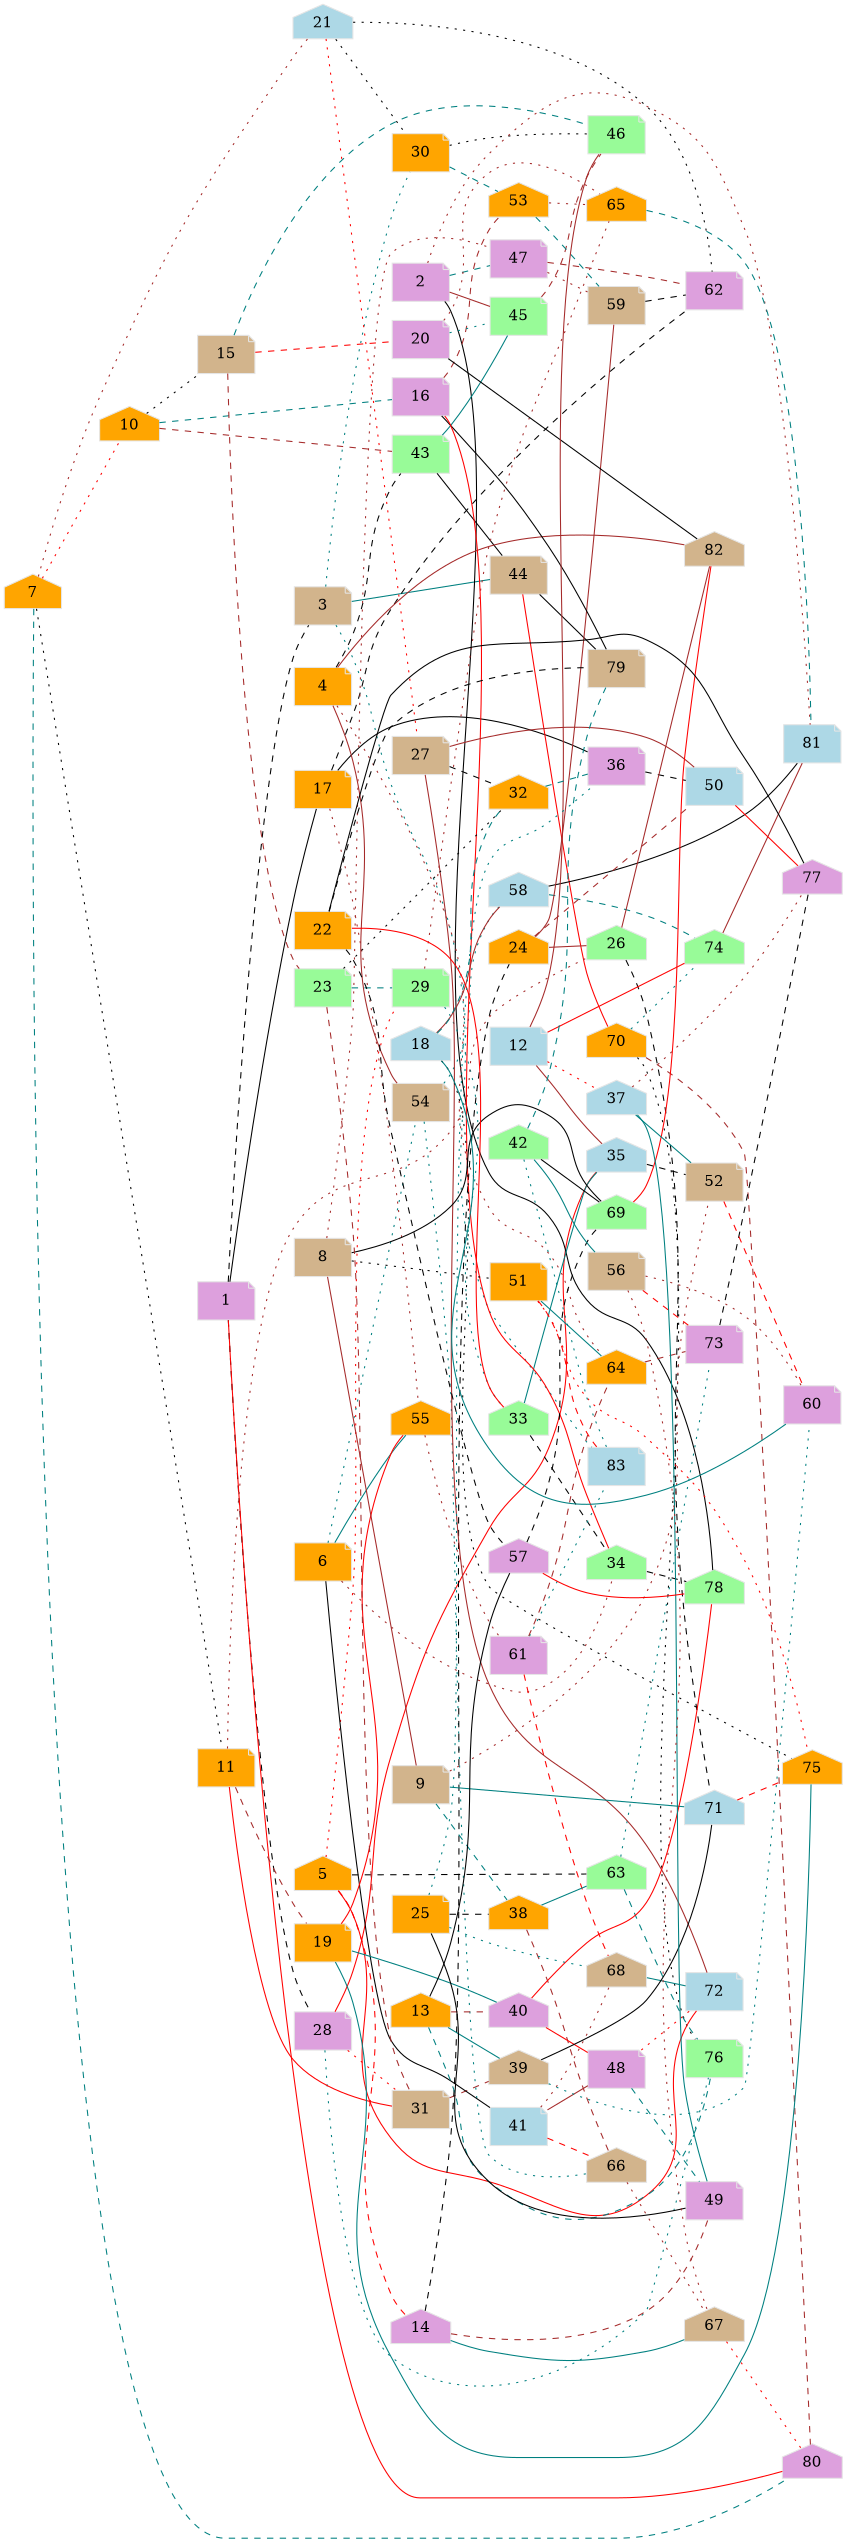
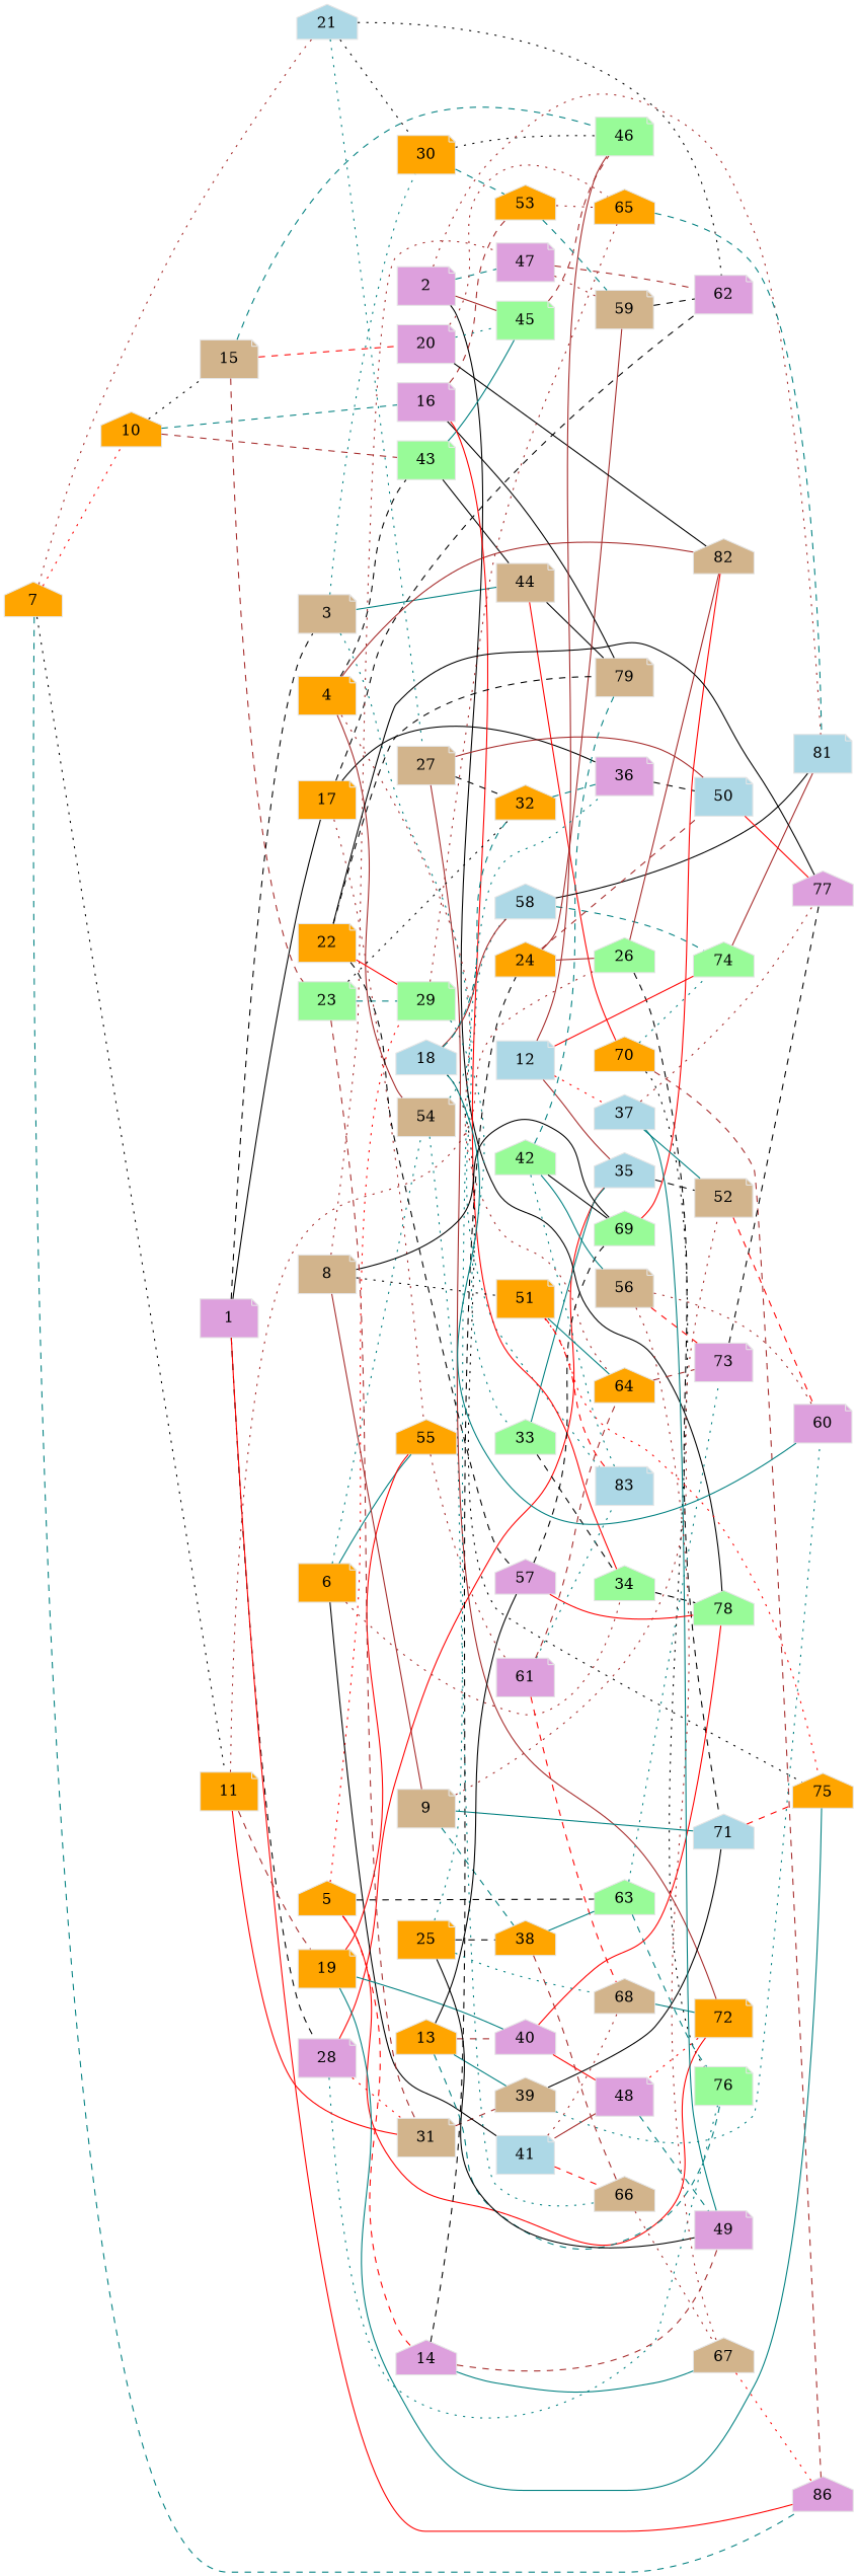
  graph {
    rankdir=LR
    node [color=gray90 fillcolor=orange shape=note style=filled]
    edge [color=teal style=solid]
    1 [fillcolor=plum]
    3 [fillcolor=tan]
    17
    28 [fillcolor=plum]
-   80 [fillcolor=plum shape=house]
+   80 [fillcolor=plum shape=house label=86]
    30
    44 [fillcolor=tan]
    83 [fillcolor=lightblue]
    55 [shape=house]
    36 [fillcolor=plum]
    62 [fillcolor=plum]
    31 [fillcolor=tan]
    35 [fillcolor=lightblue shape=house]
    76 [fillcolor=palegreen]
    2 [fillcolor=plum]
    45 [fillcolor=palegreen]
    47 [fillcolor=plum]
    78 [fillcolor=palegreen shape=house]
    81 [fillcolor=lightblue]
    46 [fillcolor=palegreen]
    59 [fillcolor=tan]
    53 [shape=house]
    79 [fillcolor=tan]
    70 [shape=house]
    43 [fillcolor=palegreen]
    4
    54 [fillcolor=tan]
    64 [shape=house]
    82 [fillcolor=tan shape=house]
    58 [fillcolor=lightblue shape=house]
    66 [fillcolor=tan shape=house]
    73 [fillcolor=plum]
    5 [shape=house]
    14 [fillcolor=plum shape=house]
    29 [fillcolor=palegreen]
    63 [fillcolor=palegreen shape=house]
-   72 [fillcolor=lightblue]
+   72
    24 [shape=house]
    49 [fillcolor=plum]
    67 [fillcolor=tan shape=house]
    65 [shape=house]
    33 [fillcolor=palegreen shape=house]
    6
    34 [fillcolor=palegreen shape=house]
    41 [fillcolor=lightblue]
    68 [fillcolor=tan shape=house]
    48 [fillcolor=plum]
    61 [fillcolor=plum]
    7 [shape=house]
    10 [shape=house]
    11
    21 [fillcolor=lightblue shape=house]
    15 [fillcolor=tan]
    16 [fillcolor=plum]
    19
    26 [fillcolor=palegreen shape=house]
    27 [fillcolor=tan]
    8 [fillcolor=tan]
    9 [fillcolor=tan]
    51
    69 [fillcolor=palegreen shape=house]
    38 [shape=house]
    52 [fillcolor=tan]
    71 [fillcolor=lightblue shape=house]
    75 [shape=house]
    60 [fillcolor=plum]
    20 [fillcolor=plum]
    23 [fillcolor=palegreen]
    40 [fillcolor=plum shape=house]
    39 [fillcolor=tan shape=house]
    12 [fillcolor=lightblue]
    37 [fillcolor=lightblue shape=house]
    74 [fillcolor=palegreen shape=house]
    77 [fillcolor=plum shape=house]
    13 [shape=house]
    57 [fillcolor=plum shape=house]
    50 [fillcolor=lightblue]
    32 [shape=house]
    18 [fillcolor=lightblue shape=house]
    22
    25
    42 [fillcolor=palegreen shape=house]
    56 [fillcolor=tan]
    1 -- 3 [color=black style=dashed]
    1 -- 17 [color=black]
    1 -- 28 [color=black style=dashed]
    1 -- 80 [color=red]
    3 -- 30 [style=dotted]
    3 -- 44
    3 -- 83 [style=dotted]
    17 -- 55 [color=brown style=dotted]
    17 -- 36 [color=black]
    17 -- 62 [color=black style=dashed]
    28 -- 31 [color=red style=dotted]
    28 -- 35 [color=red]
    28 -- 76 [style=dotted]
    30 -- 46 [color=black style=dotted]
    30 -- 53 [style=dashed]
    44 -- 79 [color=black]
    44 -- 70 [color=red]
    55 -- 61 [color=brown style=dotted]
    36 -- 50 [color=black style=dashed]
    31 -- 39 [color=brown style=dashed]
    35 -- 52 [color=black style=dashed]
    2 -- 45 [color=brown]
    2 -- 47 [style=dashed]
    2 -- 78 [color=black]
    2 -- 81 [color=brown style=dotted]
    45 -- 46 [color=brown style=dashed]
    47 -- 62 [color=brown style=dashed]
    47 -- 59 [color=brown style=dotted]
    59 -- 62 [color=black style=dashed]
    53 -- 59 [style=dashed]
    53 -- 65 [color=brown style=dotted]
    70 -- 80 [color=brown style=dashed]
    70 -- 76 [color=black style=dotted]
    70 -- 74 [style=dotted]
    43 -- 44 [color=black]
    43 -- 45
    4 -- 43 [color=black style=dashed]
    4 -- 54 [color=brown]
    4 -- 64 [color=brown style=dotted]
    4 -- 82 [color=brown]
    54 -- 58 [style=dotted]
    54 -- 66 [style=dotted]
    64 -- 73 [color=brown style=dashed]
    58 -- 81 [color=black]
    58 -- 74 [style=dashed]
    66 -- 67 [color=brown style=dotted]
    73 -- 77 [color=black style=dashed]
    5 -- 14 [color=red style=dashed]
    5 -- 29 [color=red style=dotted]
    5 -- 63 [color=black style=dashed]
    5 -- 72 [color=red]
    14 -- 24 [color=black style=dashed]
    14 -- 49 [color=brown style=dashed]
    14 -- 67
    29 -- 65 [color=brown style=dotted]
    29 -- 33 [style=dotted]
    63 -- 76 [style=dashed]
    63 -- 73 [style=dotted]
    24 -- 59 [color=brown]
    24 -- 26 [color=brown]
    24 -- 50 [color=brown style=dashed]
    67 -- 80 [color=red style=dotted]
    65 -- 81 [style=dashed]
    33 -- 35
    33 -- 34 [color=black style=dashed]
    6 -- 55
    6 -- 54 [style=dotted]
    6 -- 34 [color=brown style=dotted]
    6 -- 41 [color=black]
    34 -- 78 [color=black style=dashed]
    41 -- 66 [color=red style=dashed]
    41 -- 68 [color=brown style=dotted]
    41 -- 48 [color=brown]
    68 -- 72
    48 -- 72 [color=red style=dotted]
    48 -- 49 [style=dashed]
    61 -- 83 [style=dotted]
    61 -- 64 [color=brown style=dashed]
    61 -- 68 [color=red style=dashed]
    7 -- 80 [style=dashed]
    7 -- 10 [color=red style=dotted]
    7 -- 11 [color=black style=dotted]
    7 -- 21 [color=brown style=dotted]
    10 -- 43 [color=brown style=dashed]
    10 -- 15 [color=black style=dotted]
    10 -- 16 [style=dashed]
    11 -- 31 [color=red]
    11 -- 19 [color=brown style=dashed]
    11 -- 26 [color=brown style=dotted]
    21 -- 30 [color=black style=dotted]
    21 -- 62 [color=black style=dotted]
-   21 -- 27 [color=red style=dotted]
+   21 -- 27 [style=dotted]
    15 -- 46 [style=dashed]
    15 -- 20 [color=red style=dashed]
    15 -- 23 [color=brown style=dashed]
    16 -- 53 [color=brown style=dashed]
    16 -- 79 [color=black]
    16 -- 34 [color=red]
    19 -- 55 [color=red]
    19 -- 75
    19 -- 40
    26 -- 82 [color=brown]
    26 -- 71 [color=black style=dashed]
    27 -- 72 [color=brown]
    27 -- 50 [color=brown]
    27 -- 32 [color=black style=dashed]
    8 -- 47 [color=brown style=dotted]
    8 -- 9 [color=brown]
    8 -- 51 [color=black style=dotted]
    8 -- 69 [color=black]
    9 -- 38 [style=dashed]
    9 -- 52 [color=brown style=dotted]
    9 -- 71
    51 -- 83 [color=red style=dashed]
    51 -- 64
    51 -- 75 [color=red style=dotted]
    69 -- 82 [color=red]
    38 -- 66 [color=brown style=dashed]
    38 -- 63
    52 -- 60 [color=red style=dashed]
    71 -- 75 [color=red style=dashed]
    20 -- 45 [style=dotted]
    20 -- 82 [color=black]
    20 -- 65 [color=brown style=dotted]
    23 -- 31 [color=brown style=dashed]
    23 -- 29 [style=dashed]
    23 -- 32 [color=black style=dotted]
    40 -- 78 [color=red]
    40 -- 48 [color=red]
    39 -- 71 [color=black]
    39 -- 60 [style=dotted]
    12 -- 35 [color=brown]
    12 -- 46 [color=brown]
    12 -- 37 [color=red style=dotted]
    12 -- 74 [color=red]
    37 -- 49
    37 -- 52
    37 -- 77 [color=brown style=dotted]
    74 -- 81 [color=brown]
    13 -- 76 [style=dashed]
    13 -- 40 [color=brown style=dashed]
    13 -- 39
    13 -- 57 [color=black]
    57 -- 78 [color=red]
    57 -- 69 [color=black style=dashed]
    50 -- 77 [color=red]
    32 -- 36 [style=dashed]
    18 -- 58 [color=brown]
    18 -- 75 [color=black style=dotted]
    18 -- 60
    18 -- 32 [style=dashed]
    22 -- 79 [color=black style=dashed]
-   22 -- 33 [color=red]
+   22 -- 29 [color=red]
    22 -- 77 [color=black]
    22 -- 57 [color=black style=dashed]
    25 -- 36 [style=dotted]
    25 -- 49 [color=black]
    25 -- 68 [style=dotted]
    25 -- 38 [color=black style=dashed]
    42 -- 83 [style=dotted]
    42 -- 79 [style=dashed]
    42 -- 69 [color=black]
    42 -- 56
    56 -- 73 [color=red style=dashed]
    56 -- 67 [color=brown style=dotted]
    56 -- 60 [color=brown style=dotted]
  }
